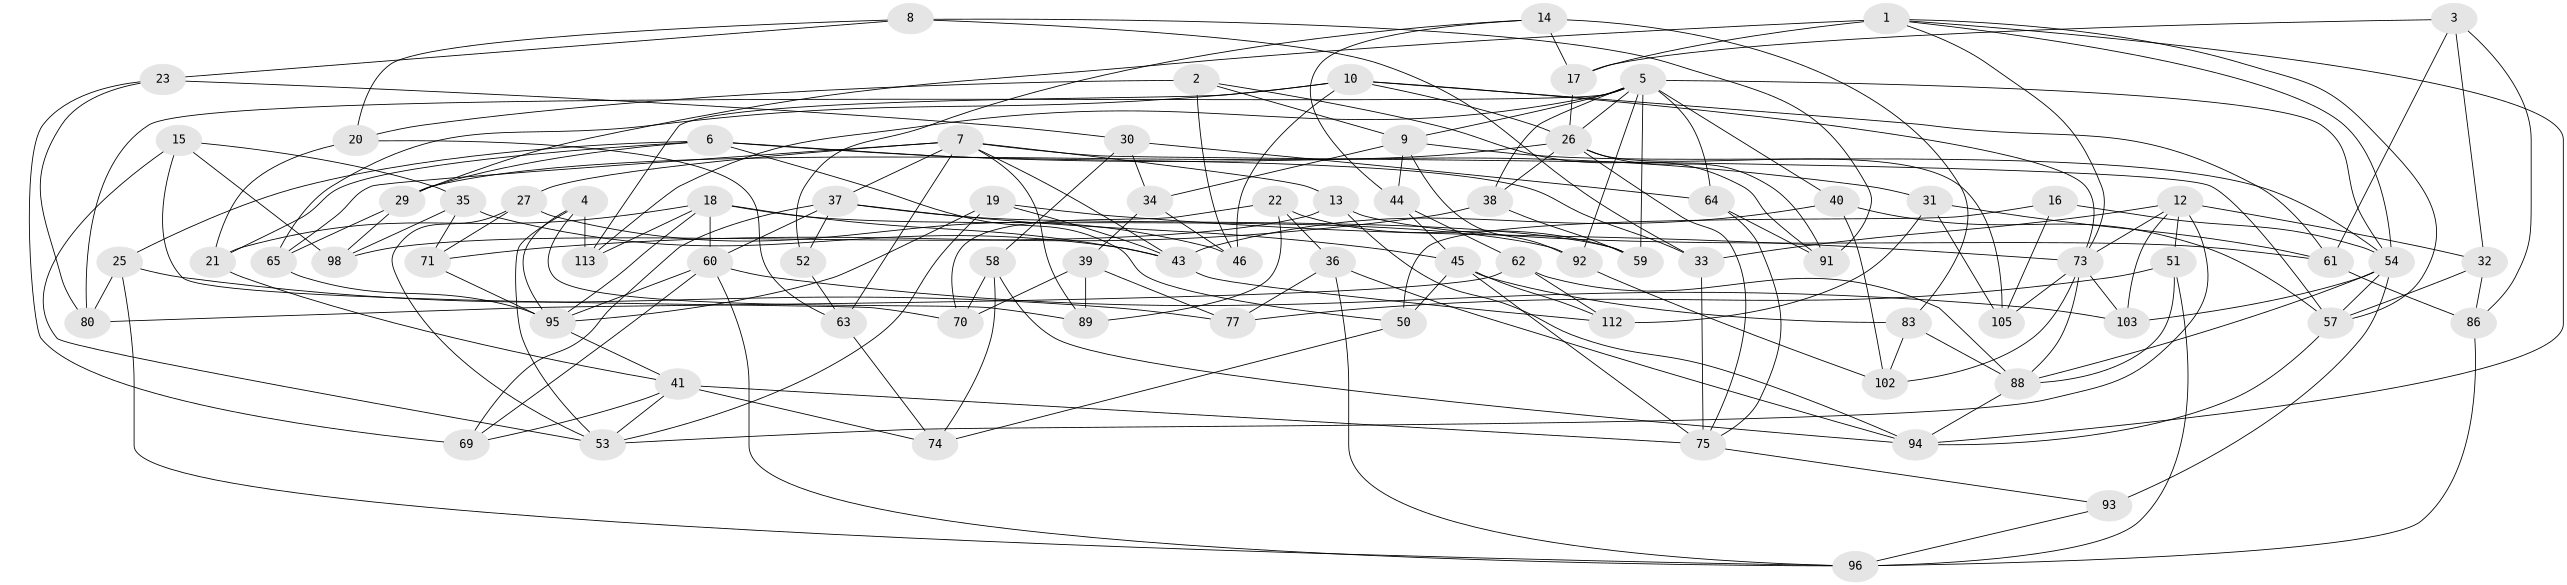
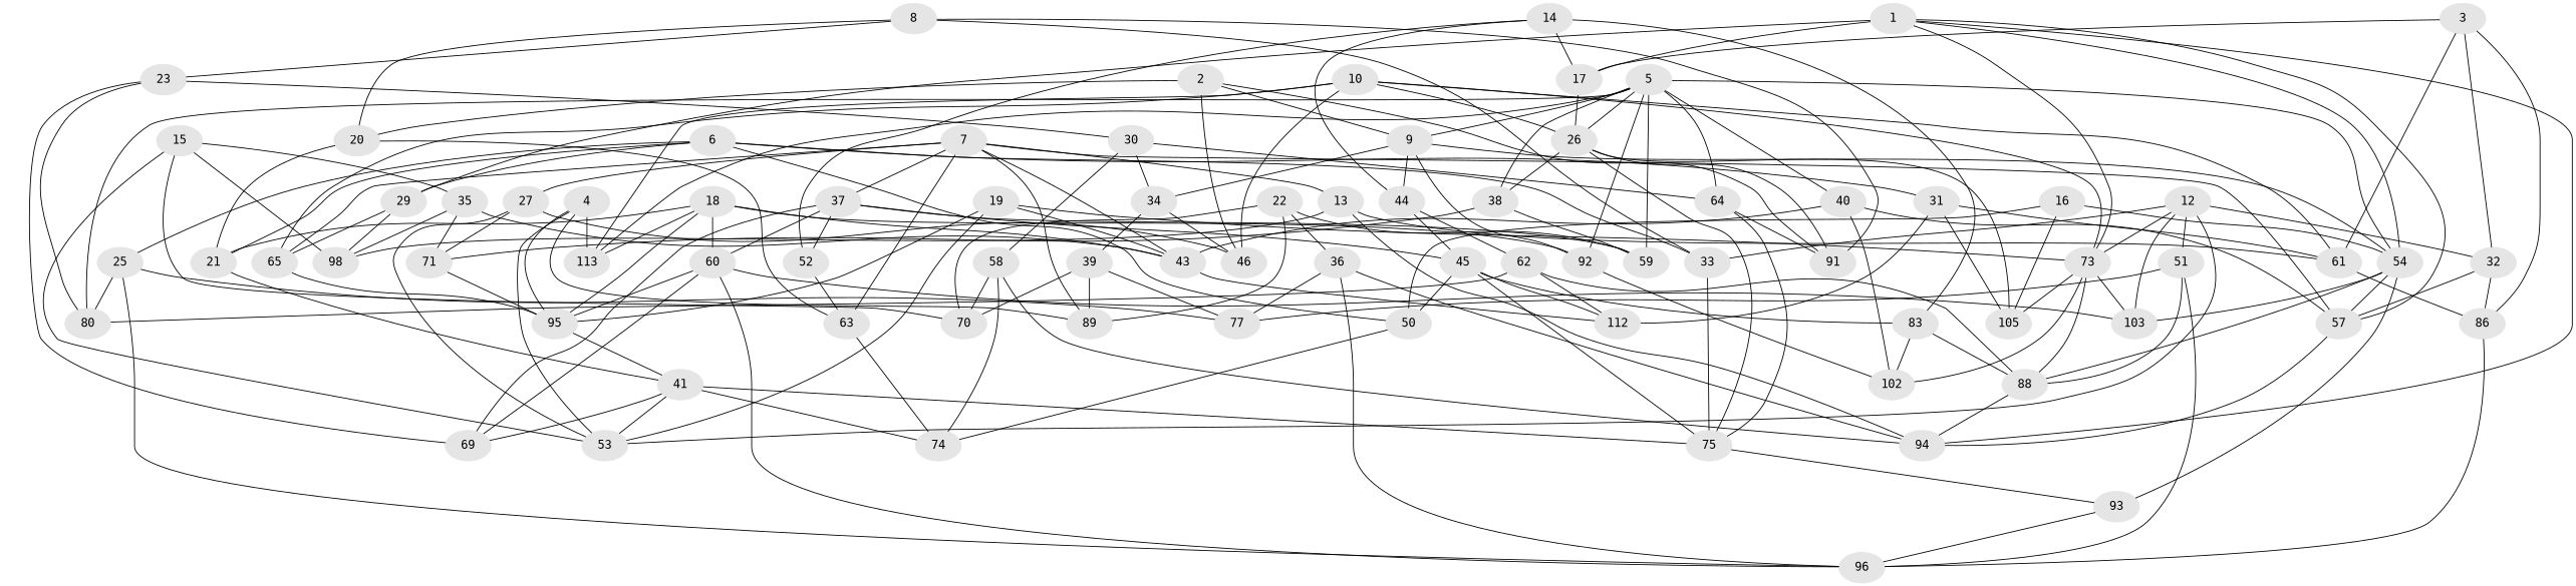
  graph {
    fontname="DejaVu Sans Mono"
    node [color=gray90 fontname="DejaVu Sans Mono" style=filled]
    edge [fontname="DejaVu Sans Mono"]
    1 [super="+24"]
    17
    29 [super="+48"]
    54 [super="+78"]
    57 [super="+87"]
    73 [super="+110+81"]
    94 [super="+104"]
    26 [super="+47+42"]
    65
    98
    103
    88 [super="+115"]
    93
    105
    102
    9 [super="+97"]
    92
    34
    44
    2
    20
    46
    91
    21
    63
    3
    32
    61 [super="+100"]
    86
    96 [super="+99"]
    53 [super="+55"]
    4
    89
    95 [super="+108"]
    113
    41 [super="+79"]
    5 [super="+49+28"]
    38
    40
    59
    64
    80
    75 [super="+107"]
    71
    43 [super="+68"]
    6 [super="+56"]
    25
    31
    33
    50
    77
    112
    74
    7 [super="+67+90"]
    13
    27
    37 [super="+109"]
    52
    60 [super="+76+114"]
    69
    45 [super="+66"]
    8
    23
    30
    39
    62
    10 [super="+11"]
    12 [super="+72"]
    51
    14
    83
    15
    35
    70
    16
    18 [super="+111"]
    19
    22
    36
    58
    1 -- 17
    1 -- 29 [weight=3]
    1 -- 54
    1 -- 57
    1 -- 73
    1 -- 94
    17 -- 26
    29 -- 65
    29 -- 98
    54 -- 57
    54 -- 103
    54 -- 88
    54 -- 93 [weight=2]
    57 -- 94
    73 -- 103
    73 -- 88
    73 -- 105
    73 -- 102
-   26 -- 29
    26 -- 105
    26 -- 91
    26 -- 38
    26 -- 75
    65 -- 95
    88 -- 94
    93 -- 96
    9 -- 54
    9 -- 92
    9 -- 34
    9 -- 44
    92 -- 102
    34 -- 46
    34 -- 39
    44 -- 45
    44 -- 62
    2 -- 9
    2 -- 20
    2 -- 46
    2 -- 91
    20 -- 21
    20 -- 63
    21 -- 41
    63 -- 74
    3 -- 17
    3 -- 32
    3 -- 61
    3 -- 86
    32 -- 57
    32 -- 86
    61 -- 86
    86 -- 96
    4 -- 53
    4 -- 89
    4 -- 95
    4 -- 113
    95 -- 41
    41 -- 53
    41 -- 75
    41 -- 74
    41 -- 69
    5 -- 54
    5 -- 26
    5 -- 9
    5 -- 92
    5 -- 113
    5 -- 38
    5 -- 40
    5 -- 59
    5 -- 64
    5 -- 80
    38 -- 59
    38 -- 71
    40 -- 57
    40 -- 102
    40 -- 43
    64 -- 91
    64 -- 75
    75 -- 93
    71 -- 95
    43 -- 112
    6 -- 29
    6 -- 21
    6 -- 25
    6 -- 31
    6 -- 33
    6 -- 50
    25 -- 96
    25 -- 80
    25 -- 77
    31 -- 105
    31 -- 61
    31 -- 112
    33 -- 75
    50 -- 74
    7 -- 57
    7 -- 65
    7 -- 63
    7 -- 89
    7 -- 43
    7 -- 13
    7 -- 27
    7 -- 37
    13 -- 94
    13 -- 98
    13 -- 61
    27 -- 46
    27 -- 53
    27 -- 71
    37 -- 59
    37 -- 52
    37 -- 60
    37 -- 69
    37 -- 45
    52 -- 63
    60 -- 103
    60 -- 96
    60 -- 95
    60 -- 69
    45 -- 75
    45 -- 50
    45 -- 112
    45 -- 83
    8 -- 20
    8 -- 91
    8 -- 33
    8 -- 23
    23 -- 80
    23 -- 69
    23 -- 30
    30 -- 34
    30 -- 64
    30 -- 58
    39 -- 89
    39 -- 77
    39 -- 70
    62 -- 88
    62 -- 80
    62 -- 112
    10 -- 73
    10 -- 26
    10 -- 65
    10 -- 46
    10 -- 61
    10 -- 113
    12 -- 73
    12 -- 103
    12 -- 32
    12 -- 53
    12 -- 33
    12 -- 51
    51 -- 88
    51 -- 96
    51 -- 77
    14 -- 17
    14 -- 44
    14 -- 52
    14 -- 83
    83 -- 88
    83 -- 102
    15 -- 98
    15 -- 53
    15 -- 35
    15 -- 70
    35 -- 98
    35 -- 71
    35 -- 43
    16 -- 54 [weight=2]
    16 -- 105
    16 -- 50
    18 -- 92
    18 -- 21
    18 -- 95
    18 -- 113
    18 -- 43
    18 -- 60
    19 -- 73
    19 -- 53
    19 -- 95
    19 -- 43
    22 -- 89
    22 -- 59
    22 -- 70
    22 -- 36
    36 -- 94
    36 -- 96
    36 -- 77
    58 -- 94
    58 -- 74
    58 -- 70
  }
